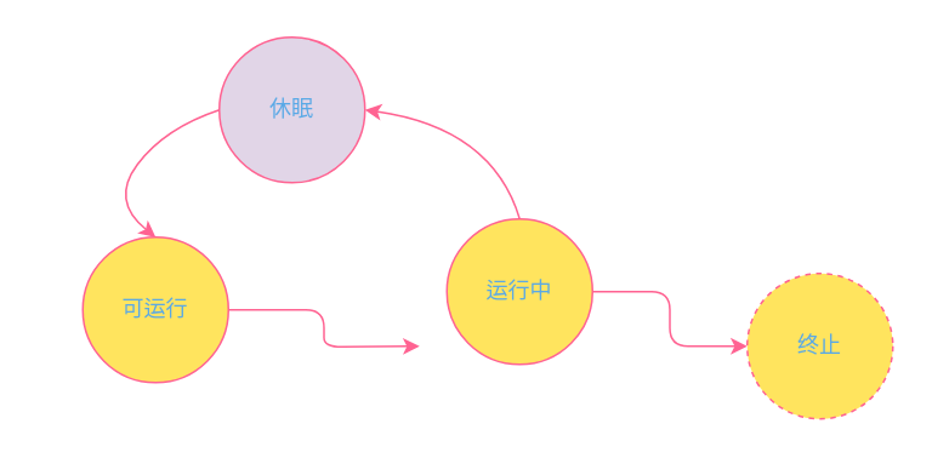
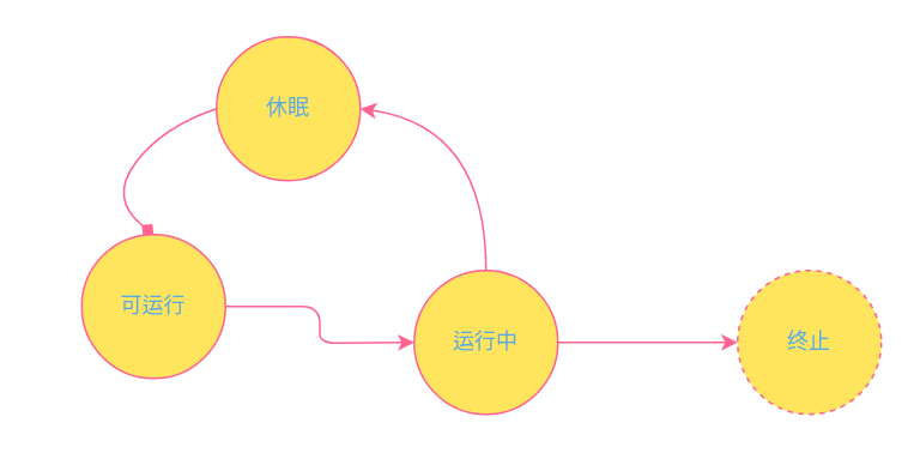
  <mxCell id="0" />
  <mxCell id="1" parent="0" />
  <mxCell id="2" value="" style="group" vertex="1" connectable="0" parent="1"><mxGeometry x="20" y="20" width="470" height="210" as="geometry" /></mxCell>
  <mxCell id="3" value="" style="edgeStyle=orthogonalEdgeStyle;curved=0;rounded=1;sketch=0;orthogonalLoop=1;jettySize=auto;html=1;fontColor=#5AA9E6;strokeColor=#FF6392;fillColor=#FFE45E;" edge="1" parent="2" source="4"><mxGeometry relative="1" as="geometry"><mxPoint x="210" y="170" as="targetPoint" /></mxGeometry></mxCell>
  <mxCell id="4" value="可运行" style="ellipse;whiteSpace=wrap;html=1;aspect=fixed;rounded=0;sketch=0;fontColor=#5AA9E6;strokeColor=#FF6392;fillColor=#FFE45E;" vertex="1" parent="2"><mxGeometry x="25" y="110" width="80" height="80" as="geometry" /></mxCell>
- <mxCell id="5" value="运行中" style="ellipse;whiteSpace=wrap;html=1;aspect=fixed;rounded=0;sketch=0;fontColor=#5AA9E6;strokeColor=#FF6392;fillColor=#FFE45E;" vertex="1" parent="2"><mxGeometry x="225" y="100" width="80" height="80" as="geometry" /></mxCell>
+ <mxCell id="5" value="运行中" style="ellipse;whiteSpace=wrap;html=1;aspect=fixed;rounded=0;sketch=0;fontColor=#5AA9E6;strokeColor=#FF6392;fillColor=#FFE45E;" vertex="1" parent="2"><mxGeometry x="210" y="130" width="80" height="80" as="geometry" /></mxCell>
  <mxCell id="6" value="终止" style="ellipse;whiteSpace=wrap;html=1;aspect=fixed;rounded=0;sketch=0;fontColor=#5AA9E6;strokeColor=#FF6392;fillColor=#FFE45E;dashed=1;" vertex="1" parent="2"><mxGeometry x="390" y="130" width="80" height="80" as="geometry" /></mxCell>
  <mxCell id="7" value="" style="edgeStyle=orthogonalEdgeStyle;curved=0;rounded=1;sketch=0;orthogonalLoop=1;jettySize=auto;html=1;fontColor=#5AA9E6;strokeColor=#FF6392;fillColor=#FFE45E;" edge="1" parent="2" source="5" target="6"><mxGeometry relative="1" as="geometry" /></mxCell>
- <mxCell id="8" value="休眠" style="ellipse;whiteSpace=wrap;html=1;aspect=fixed;rounded=0;sketch=0;fontColor=#5AA9E6;strokeColor=#FF6392;fillColor=#e1d5e7;" vertex="1" parent="2"><mxGeometry x="100" width="80" height="80" as="geometry" /></mxCell>
+ <mxCell id="8" value="休眠" style="ellipse;whiteSpace=wrap;html=1;aspect=fixed;rounded=0;sketch=0;fontColor=#5AA9E6;strokeColor=#FF6392;fillColor=#FFE45E;" vertex="1" parent="2"><mxGeometry x="100" width="80" height="80" as="geometry" /></mxCell>
  <mxCell id="9" value="" style="curved=1;endArrow=classic;html=1;rounded=1;sketch=0;fontColor=#5AA9E6;strokeColor=#FF6392;fillColor=#FFE45E;exitX=0.5;exitY=0;exitDx=0;exitDy=0;entryX=1;entryY=0.5;entryDx=0;entryDy=0;" edge="1" parent="2" source="5" target="8"><mxGeometry width="50" height="50" relative="1" as="geometry"><mxPoint x="-10" y="80" as="sourcePoint" /><mxPoint x="40" y="30" as="targetPoint" /><Array as="points"><mxPoint x="250" y="50" /></Array></mxGeometry></mxCell>
- <mxCell id="10" value="" style="curved=1;endArrow=classic;html=1;rounded=1;sketch=0;fontColor=#5AA9E6;strokeColor=#FF6392;fillColor=#FFE45E;exitX=0;exitY=0.5;exitDx=0;exitDy=0;entryX=0.5;entryY=0;entryDx=0;entryDy=0;" edge="1" parent="2" source="8" target="4"><mxGeometry width="50" height="50" relative="1" as="geometry"><mxPoint x="250" y="280" as="sourcePoint" /><mxPoint x="300" y="230" as="targetPoint" /><Array as="points"><mxPoint x="70" y="50" /><mxPoint x="40" y="90" /></Array></mxGeometry></mxCell>
+ <mxCell id="10" value="" style="curved=1;endArrow=diamond;html=1;rounded=1;sketch=0;fontColor=#5AA9E6;strokeColor=#FF6392;fillColor=#FFE45E;exitX=0;exitY=0.5;exitDx=0;exitDy=0;entryX=0.5;entryY=0;entryDx=0;entryDy=0;" edge="1" parent="2" source="8" target="4"><mxGeometry width="50" height="50" relative="1" as="geometry"><mxPoint x="250" y="280" as="sourcePoint" /><mxPoint x="300" y="230" as="targetPoint" /><Array as="points"><mxPoint x="70" y="50" /><mxPoint x="40" y="90" /></Array></mxGeometry></mxCell>
